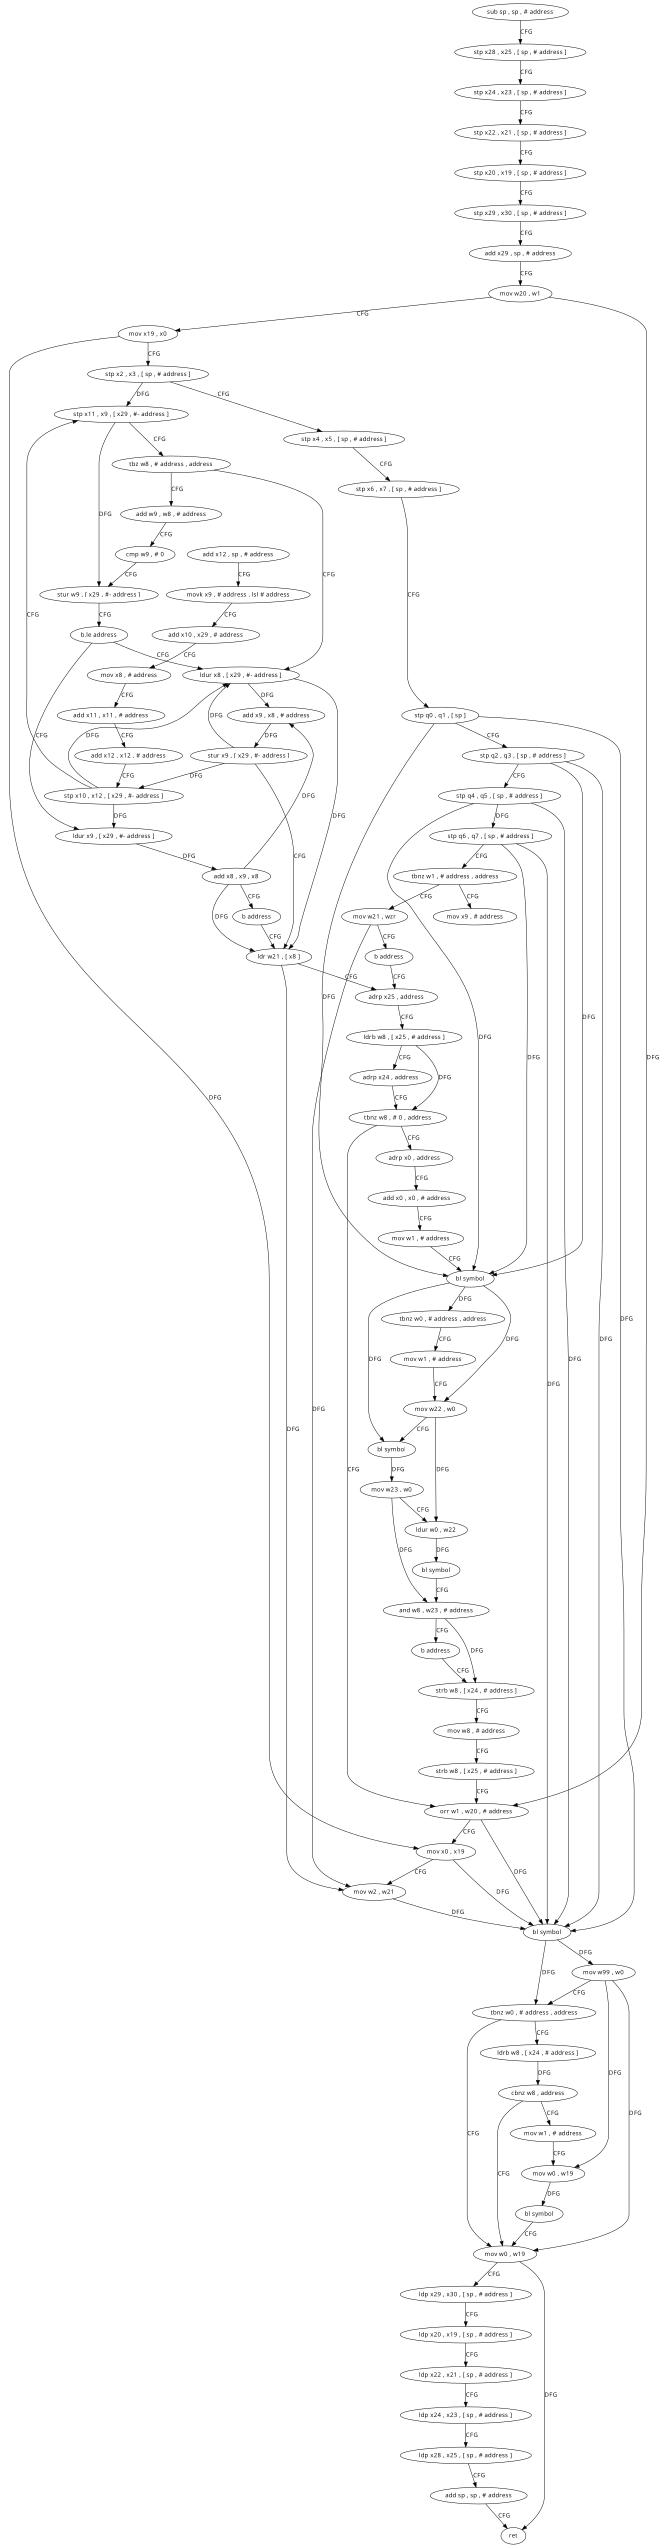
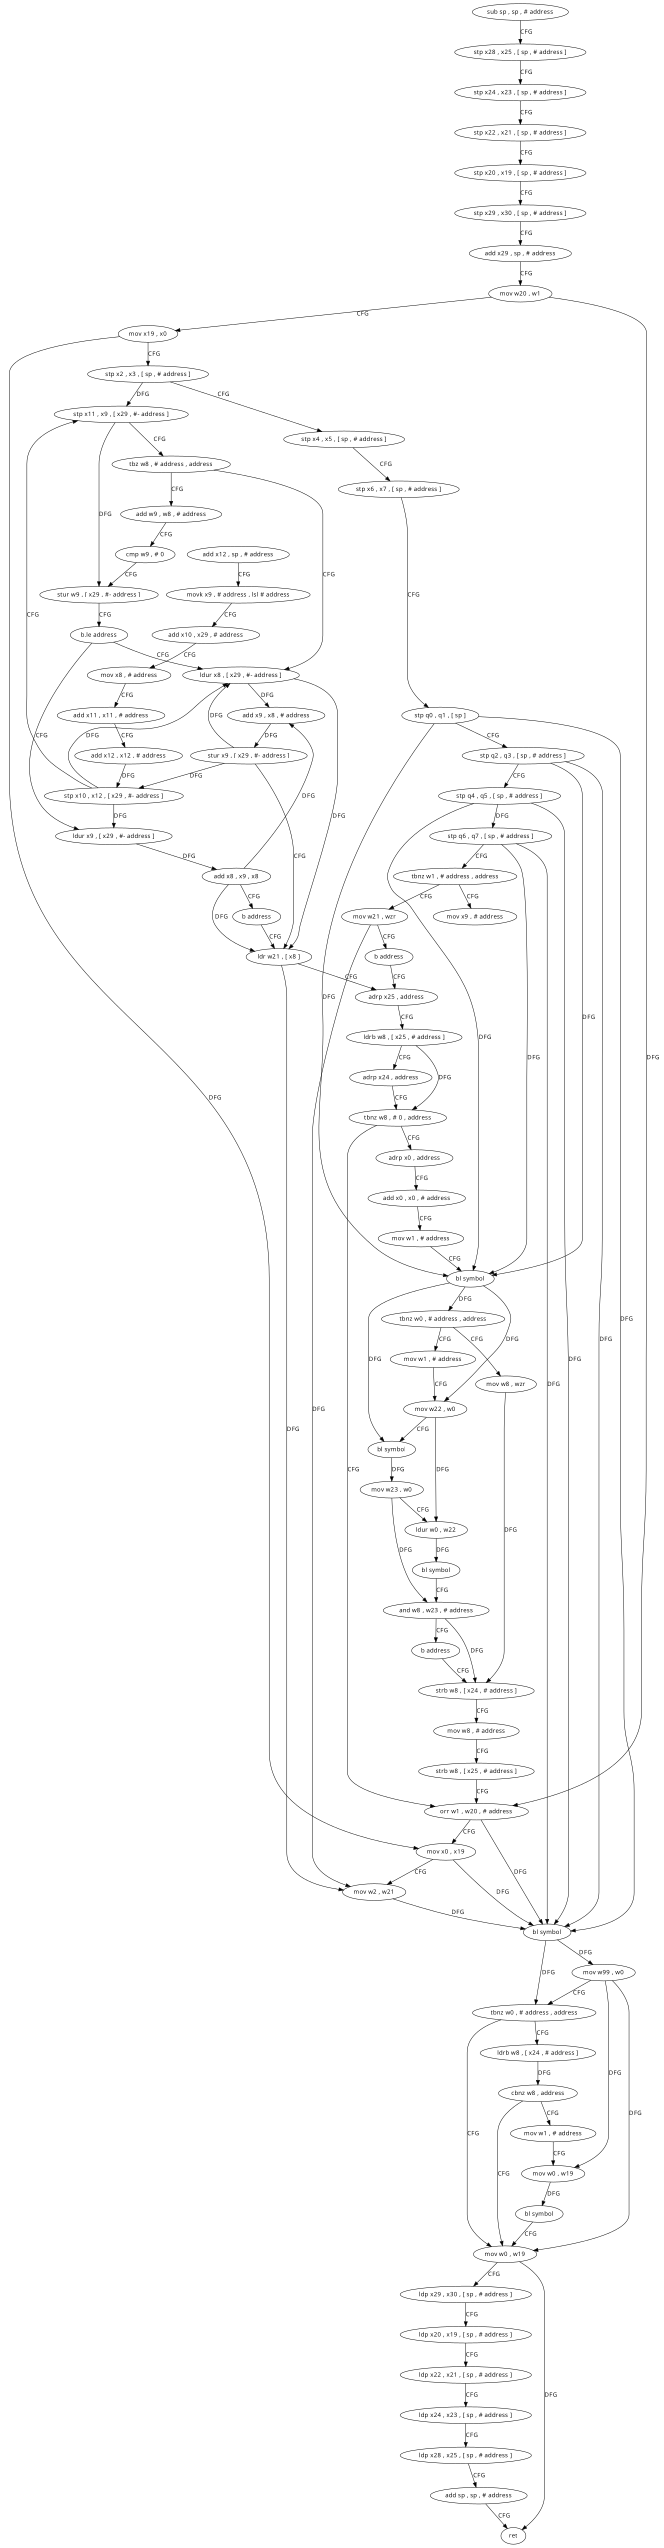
  digraph {
    fontname="Open Sans"
    node [fontname="Open Sans"]
    edge [fontname="Open Sans"]
    n1 [label="sub sp , sp , # address"]
    n2 [label="stp x28 , x25 , [ sp , # address ]"]
    n3 [label="stp x24 , x23 , [ sp , # address ]"]
    n4 [label="stp x22 , x21 , [ sp , # address ]"]
    n5 [label="stp x20 , x19 , [ sp , # address ]"]
    n6 [label="stp x29 , x30 , [ sp , # address ]"]
    n7 [label="add x29 , sp , # address"]
    n8 [label="mov w20 , w1"]
    n9 [label="mov x19 , x0"]
    n10 [label="orr w1 , w20 , # address"]
    n11 [label="stp x2 , x3 , [ sp , # address ]"]
    n12 [label="mov x0 , x19"]
    n13 [label="bl symbol"]
    n14 [label="stp x4 , x5 , [ sp , # address ]"]
    n15 [label="stp x11 , x9 , [ x29 , #- address ]"]
    n16 [label="mov w2 , w21"]
    n17 [label="stp x6 , x7 , [ sp , # address ]"]
    n18 [label="tbz w8 , # address , address"]
    n19 [label="stur w9 , [ x29 , #- address ]"]
    n20 [label="stp q0 , q1 , [ sp ]"]
    n21 [label="stp q2 , q3 , [ sp , # address ]"]
    n22 [label="bl symbol"]
    n23 [label="stp q4 , q5 , [ sp , # address ]"]
    n24 [label="mov w99 , w0"]
    n25 [label="tbnz w0 , # address , address"]
    n26 [label="tbnz w0 , # address , address"]
    n27 [label="mov w22 , w0"]
    n28 [label="bl symbol"]
    n29 [label="stp q6 , q7 , [ sp , # address ]"]
    n30 [label="tbnz w1 , # address , address"]
    n31 [label="mov x9 , # address"]
    n32 [label="mov w21 , wzr"]
    n33 [label="b address"]
    n34 [label="adrp x25 , address"]
    n35 [label="add x12 , sp , # address"]
    n36 [label="movk x9 , # address , lsl # address"]
    n37 [label="add x10 , x29 , # address"]
    n38 [label="mov x8 , # address"]
    n39 [label="add x11 , x11 , # address"]
    n40 [label="add x12 , x12 , # address"]
    n41 [label="stp x10 , x12 , [ x29 , #- address ]"]
    n42 [label="ldur x8 , [ x29 , #- address ]"]
    n43 [label="ldur x9 , [ x29 , #- address ]"]
    n44 [label="add x9 , x8 , # address"]
    n45 [label="ldr w21 , [ x8 ]"]
    n46 [label="add x8 , x9 , x8"]
    n47 [label="add w9 , w8 , # address"]
    n48 [label="b.le address"]
    n49 [label="cmp w9 , # 0"]
    n50 [label="stur x9 , [ x29 , #- address ]"]
    n51 [label="ldrb w8 , [ x25 , # address ]"]
    n52 [label="adrp x24 , address"]
    n53 [label="tbnz w8 , # 0 , address"]
    n54 [label="b address"]
    n55 [label="adrp x0 , address"]
    n56 [label="add x0 , x0 , # address"]
    n57 [label="mov w1 , # address"]
    n58 [label="mov w0 , w19"]
    n59 [label="mov w0 , w19"]
    n60 [label="ldrb w8 , [ x24 , # address ]"]
    n61 [label="ldp x29 , x30 , [ sp , # address ]"]
    n62 [label=ret]
    n63 [label="bl symbol"]
    n64 [label="cbnz w8 , address"]
    n65 [label="ldp x20 , x19 , [ sp , # address ]"]
    n66 [label="mov w1 , # address"]
+   n67 [label="mov w8 , wzr"]
    n68 [label="mov w1 , # address"]
    n69 [label="ldur w0 , w22"]
    n70 [label="mov w23 , w0"]
    n71 [label="strb w8 , [ x24 , # address ]"]
    n72 [label="mov w8 , # address"]
    n73 [label="ldp x22 , x21 , [ sp , # address ]"]
    n74 [label="ldp x24 , x23 , [ sp , # address ]"]
    n75 [label="ldp x28 , x25 , [ sp , # address ]"]
    n76 [label="add sp , sp , # address"]
    n77 [label="strb w8 , [ x25 , # address ]"]
    n78 [label="bl symbol"]
    n79 [label="and w8 , w23 , # address"]
    n80 [label="b address"]
    n1 -> n2 [label=CFG]
    n2 -> n3 [label=CFG]
    n3 -> n4 [label=CFG]
    n4 -> n5 [label=CFG]
    n5 -> n6 [label=CFG]
    n6 -> n7 [label=CFG]
    n7 -> n8 [label=CFG]
    n8 -> n9 [label=CFG]
    n8 -> n10 [label=DFG]
    n9 -> n11 [label=CFG]
    n9 -> n12 [label=DFG]
    n10 -> n12 [label=CFG]
    n10 -> n13 [label=DFG]
    n11 -> n14 [label=CFG]
    n11 -> n15 [label=DFG]
    n12 -> n13 [label=DFG]
    n12 -> n16 [label=CFG]
    n13 -> n24 [label=DFG]
    n13 -> n25 [label=DFG]
    n14 -> n17 [label=CFG]
    n15 -> n18 [label=CFG]
    n15 -> n19 [label=DFG]
    n16 -> n13 [label=DFG]
    n17 -> n20 [label=CFG]
    n18 -> n42 [label=CFG]
    n18 -> n47 [label=CFG]
    n19 -> n48 [label=CFG]
    n20 -> n13 [label=DFG]
    n20 -> n21 [label=CFG]
    n20 -> n22 [label=DFG]
    n21 -> n13 [label=DFG]
    n21 -> n22 [label=DFG]
    n21 -> n23 [label=CFG]
    n22 -> n26 [label=DFG]
    n22 -> n27 [label=DFG]
    n22 -> n28 [label=DFG]
    n23 -> n13 [label=DFG]
    n23 -> n22 [label=DFG]
    n23 -> n29 [label=DFG]
    n24 -> n25 [label=CFG]
    n24 -> n58 [label=DFG]
    n24 -> n59 [label=DFG]
    n25 -> n58 [label=CFG]
    n25 -> n60 [label=CFG]
+   n26 -> n67 [label=CFG]
    n26 -> n68 [label=CFG]
    n27 -> n28 [label=CFG]
    n27 -> n69 [label=DFG]
    n28 -> n70 [label=DFG]
    n29 -> n13 [label=DFG]
    n29 -> n22 [label=DFG]
    n29 -> n30 [label=CFG]
    n30 -> n31 [label=CFG]
    n30 -> n32 [label=CFG]
    n32 -> n16 [label=DFG]
    n32 -> n33 [label=CFG]
    n33 -> n34 [label=CFG]
    n34 -> n51 [label=CFG]
    n35 -> n36 [label=CFG]
    n36 -> n37 [label=CFG]
    n37 -> n38 [label=CFG]
    n38 -> n39 [label=CFG]
    n39 -> n40 [label=CFG]
-   n40 -> n41 [label=CFG]
+   n40 -> n41 [label=DFG]
    n41 -> n15 [label=CFG]
    n41 -> n42 [label=DFG]
    n41 -> n43 [label=DFG]
    n42 -> n44 [label=DFG]
    n42 -> n45 [label=DFG]
    n43 -> n46 [label=DFG]
    n44 -> n50 [label=DFG]
    n45 -> n16 [label=DFG]
    n45 -> n34 [label=CFG]
    n46 -> n44 [label=DFG]
    n46 -> n45 [label=DFG]
    n46 -> n54 [label=CFG]
    n47 -> n49 [label=CFG]
    n48 -> n42 [label=CFG]
    n48 -> n43 [label=CFG]
    n49 -> n19 [label=CFG]
    n50 -> n41 [label=DFG]
    n50 -> n42 [label=DFG]
    n50 -> n45 [label=CFG]
    n51 -> n52 [label=CFG]
    n51 -> n53 [label=DFG]
    n52 -> n53 [label=CFG]
    n53 -> n10 [label=CFG]
    n53 -> n55 [label=CFG]
    n54 -> n45 [label=CFG]
    n55 -> n56 [label=CFG]
    n56 -> n57 [label=CFG]
    n57 -> n22 [label=CFG]
    n58 -> n61 [label=CFG]
    n58 -> n62 [label=DFG]
    n59 -> n63 [label=DFG]
    n60 -> n64 [label=DFG]
    n61 -> n65 [label=CFG]
    n63 -> n58 [label=CFG]
    n64 -> n58 [label=CFG]
    n64 -> n66 [label=CFG]
    n65 -> n73 [label=CFG]
    n66 -> n59 [label=CFG]
+   n67 -> n71 [label=DFG]
    n68 -> n27 [label=CFG]
    n69 -> n78 [label=DFG]
    n70 -> n69 [label=CFG]
    n70 -> n79 [label=DFG]
    n71 -> n72 [label=CFG]
    n72 -> n77 [label=CFG]
    n73 -> n74 [label=CFG]
    n74 -> n75 [label=CFG]
    n75 -> n76 [label=CFG]
    n76 -> n62 [label=CFG]
    n77 -> n10 [label=CFG]
    n78 -> n79 [label=CFG]
    n79 -> n71 [label=DFG]
    n79 -> n80 [label=CFG]
    n80 -> n71 [label=CFG]
  }
